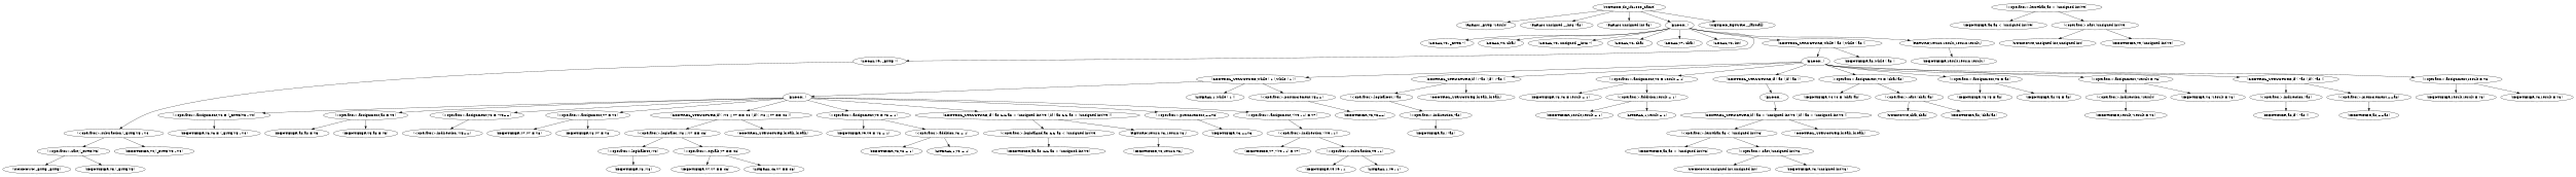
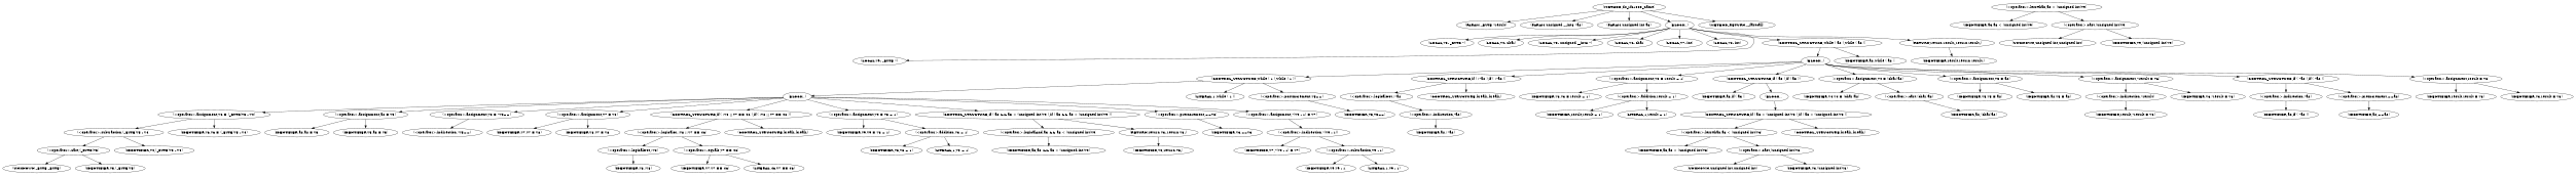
  digraph {
    n1 [label="(METHOD,do_rfc1035_name)"]
    n2 [label="(PARAM,_BYTE *result)"]
    n3 [label="(PARAM,unsigned __int8 *a2)"]
    n4 [label="(PARAM,unsigned int a3)"]
    n5 [label="(BLOCK,,)"]
    n6 [label="(METHOD_RETURN,__fastcall)"]
    n7 [label="(LOCAL,v3: _BYTE *)"]
    n8 [label="(LOCAL,v4: char)"]
    n9 [label="(LOCAL,v5: unsigned __int8 *)"]
    n10 [label="(LOCAL,v6: char)"]
-   n11 [label="(LOCAL,v7: char)"]
+   n11 [label="(LOCAL,v7: int)"]
    n12 [label="(LOCAL,v8: int)"]
    n13 [label="(LOCAL,v9: _BYTE *)"]
    n14 [label="(CONTROL_STRUCTURE,while ( a2 ),while ( a2 ))"]
    n15 [label="(RETURN,return result;,return result;)"]
    n16 [label="(IDENTIFIER,a2,while ( a2 ))"]
    n17 [label="(BLOCK,,)"]
    n18 [label="(IDENTIFIER,result,return result;)"]
    n19 [label="(CONTROL_STRUCTURE,if ( !*a2 ),if ( !*a2 ))"]
    n20 [label="(<operator>.assignment,v3 = result + 1)"]
    n21 [label="(CONTROL_STRUCTURE,if ( a3 ),if ( a3 ))"]
    n22 [label="(<operator>.assignment,v4 = (char)a2)"]
    n23 [label="(<operator>.assignment,v5 = a2)"]
    n24 [label="(CONTROL_STRUCTURE,while ( 1 ),while ( 1 ))"]
    n25 [label="(<operator>.assignment,*result = v6)"]
    n26 [label="(CONTROL_STRUCTURE,if ( *a2 ),if ( *a2 ))"]
    n27 [label="(<operator>.assignment,result = v3)"]
    n28 [label="(<operator>.logicalNot,!*a2)"]
    n29 [label="(CONTROL_STRUCTURE,break;,break;)"]
    n30 [label="(IDENTIFIER,v3,v3 = result + 1)"]
    n31 [label="(<operator>.addition,result + 1)"]
+   n32 [label="(IDENTIFIER,a3,if ( a3 ))"]
    n33 [label="(BLOCK,,)"]
    n34 [label="(IDENTIFIER,v4,v4 = (char)a2)"]
    n35 [label="(<operator>.cast,(char)a2)"]
    n36 [label="(IDENTIFIER,v5,v5 = a2)"]
    n37 [label="(IDENTIFIER,a2,v5 = a2)"]
    n38 [label="(LITERAL,1,while ( 1 ))"]
    n39 [label="(BLOCK,,)"]
    n40 [label="(<operator>.postIncrement,v5++)"]
    n41 [label="(<operator>.indirection,*result)"]
    n42 [label="(IDENTIFIER,v6,*result = v6)"]
    n43 [label="(<operator>.indirection,*a2)"]
    n44 [label="(<operator>.preIncrement,++a2)"]
    n45 [label="(IDENTIFIER,result,result = v3)"]
    n46 [label="(IDENTIFIER,v3,result = v3)"]
    n47 [label="(<operator>.indirection,*a2)"]
    n48 [label="(IDENTIFIER,a2,!*a2)"]
    n49 [label="(IDENTIFIER,result,result + 1)"]
    n50 [label="(LITERAL,1,result + 1)"]
    n51 [label="(CONTROL_STRUCTURE,if ( a3 < (unsigned int)v3 ),if ( a3 < (unsigned int)v3 ))"]
    n52 [label="(<operator>.lessThan,a3 < (unsigned int)v3)"]
    n53 [label="(CONTROL_STRUCTURE,break;,break;)"]
    n54 [label="(IDENTIFIER,a3,a3 < (unsigned int)v3)"]
    n55 [label="(<operator>.cast,(unsigned int)v3)"]
    n56 [label="(UNKNOWN,unsigned int,unsigned int)"]
    n57 [label="(IDENTIFIER,v3,(unsigned int)v3)"]
-   n58 [label="(UNKNOWN,char,char)"]
    n59 [label="(IDENTIFIER,a2,(char)a2)"]
    n60 [label="(<operator>.assignment,v6 = (_BYTE)v5 - v4)"]
    n61 [label="(<operator>.assignment,a2 = v5)"]
    n62 [label="(<operator>.assignment,v8 = *v5++)"]
    n63 [label="(<operator>.assignment,v7 = v8)"]
    n64 [label="(CONTROL_STRUCTURE,if ( !v8 || v7 == 46 ),if ( !v8 || v7 == 46 ))"]
    n65 [label="(<operator>.assignment,v9 = v3 + 1)"]
    n66 [label="(CONTROL_STRUCTURE,if ( a3 && a3 < (unsigned int)v9 ),if ( a3 && a3 < (unsigned int)v9 ))"]
    n67 [label="(<operator>.preIncrement,++v3)"]
    n68 [label="(<operator>.assignment,*(v9 - 1) = v7)"]
    n69 [label="(IDENTIFIER,v6,v6 = (_BYTE)v5 - v4)"]
    n70 [label="(<operator>.subtraction,(_BYTE)v5 - v4)"]
    n71 [label="(IDENTIFIER,a2,a2 = v5)"]
    n72 [label="(IDENTIFIER,v5,a3 = v5)"]
    n73 [label="(<operator>.indirection,*v5++)"]
    n74 [label="(IDENTIFIER,v7,v7 = v8)"]
    n75 [label="(IDENTIFIER,v8,v7 = v8)"]
    n76 [label="(<operator>.logicalOr,!v8 || v7 == 46)"]
    n77 [label="(CONTROL_STRUCTURE,break;,break;)"]
    n78 [label="(IDENTIFIER,v9,v9 = v3 + 1)"]
    n79 [label="(<operator>.addition,v3 + 1)"]
    n80 [label="(<operator>.logicalAnd,a3 && a3 < (unsigned int)v9)"]
    n81 [label="(RETURN,return v3;,return v3;)"]
    n82 [label="(IDENTIFIER,v3,++v3)"]
    n83 [label="(<operator>.indirection,*(v9 - 1))"]
    n84 [label="(<operator>.cast,(_BYTE)v5)"]
    n85 [label="(IDENTIFIER,v4,(_BYTE)v5 - v4)"]
    n86 [label="(UNKNOWN,_BYTE,_BYTE)"]
    n87 [label="(IDENTIFIER,v5,(_BYTE)v5)"]
    n88 [label="(IDENTIFIER,v5,v5++)"]
    n89 [label="(<operator>.logicalNot,!v8)"]
    n90 [label="(<operator>.equals,v7 == 46)"]
    n91 [label="(IDENTIFIER,v8,!v8)"]
    n92 [label="(IDENTIFIER,v7,v7 == 46)"]
    n93 [label="(LITERAL,46,v7 == 46)"]
    n94 [label="(IDENTIFIER,v3,v3 + 1)"]
    n95 [label="(LITERAL,1,v3 + 1)"]
    n96 [label="(IDENTIFIER,a3,a3 && a3 < (unsigned int)v9)"]
    n97 [label="(IDENTIFIER,v3,return v3;)"]
    n98 [label="(<operator>.lessThan,a3 < (unsigned int)v9)"]
    n99 [label="(IDENTIFIER,a3,a3 < (unsigned int)v9)"]
    n100 [label="(<operator>.cast,(unsigned int)v9)"]
    n101 [label="(UNKNOWN,unsigned int,unsigned int)"]
    n102 [label="(IDENTIFIER,v9,(unsigned int)v9)"]
    n103 [label="(IDENTIFIER,v7,*(v9 - 1) = v7)"]
    n104 [label="(<operator>.subtraction,v9 - 1)"]
    n105 [label="(IDENTIFIER,v9,v9 - 1)"]
    n106 [label="(LITERAL,1,v9 - 1)"]
    n107 [label="(IDENTIFIER,result,*result = v6)"]
    n108 [label="(IDENTIFIER,a2,if ( *a2 ))"]
    n109 [label="(IDENTIFIER,a2,++a2)"]
    n1 -> n2
    n1 -> n3
    n1 -> n4
    n1 -> n5
    n1 -> n6
    n5 -> n7
    n5 -> n8
    n5 -> n9
    n5 -> n10
    n5 -> n11
    n5 -> n12
    n5 -> n13
    n5 -> n14
    n5 -> n15
    n14 -> n16
    n14 -> n17
    n15 -> n18
    n17 -> n19
    n17 -> n20
    n17 -> n21
    n17 -> n22
    n17 -> n23
    n17 -> n24
    n17 -> n25
    n17 -> n26
    n17 -> n27
    n19 -> n28
    n19 -> n29
    n20 -> n30
    n20 -> n31
+   n21 -> n32
    n21 -> n33
    n22 -> n34
    n22 -> n35
    n23 -> n36
    n23 -> n37
    n24 -> n38
    n24 -> n39
    n24 -> n40
    n25 -> n41
    n25 -> n42
    n26 -> n43
    n26 -> n44
    n27 -> n45
    n27 -> n46
    n28 -> n47
    n31 -> n49
    n31 -> n50
    n33 -> n51
-   n35 -> n58
    n35 -> n59
    n39 -> n60
    n39 -> n61
    n39 -> n62
    n39 -> n63
    n39 -> n64
    n39 -> n65
    n39 -> n66
    n39 -> n67
    n39 -> n68
    n40 -> n88
    n41 -> n107
    n43 -> n108
    n44 -> n109
    n47 -> n48
    n51 -> n52
    n51 -> n53
    n52 -> n54
    n52 -> n55
    n55 -> n56
    n55 -> n57
    n60 -> n69
-   n13 -> n70
+   n60 -> n70
    n61 -> n71
    n61 -> n72
    n62 -> n73
    n63 -> n74
    n63 -> n75
    n64 -> n76
    n64 -> n77
    n65 -> n78
    n65 -> n79
    n66 -> n80
    n66 -> n81
    n67 -> n82
    n68 -> n83
    n70 -> n84
    n70 -> n85
    n76 -> n89
    n76 -> n90
    n79 -> n94
    n79 -> n95
    n80 -> n96
    n81 -> n97
    n83 -> n103
    n83 -> n104
    n84 -> n86
    n84 -> n87
    n89 -> n91
    n90 -> n92
    n90 -> n93
    n98 -> n99
    n98 -> n100
    n100 -> n101
    n100 -> n102
    n104 -> n105
    n104 -> n106
  }
